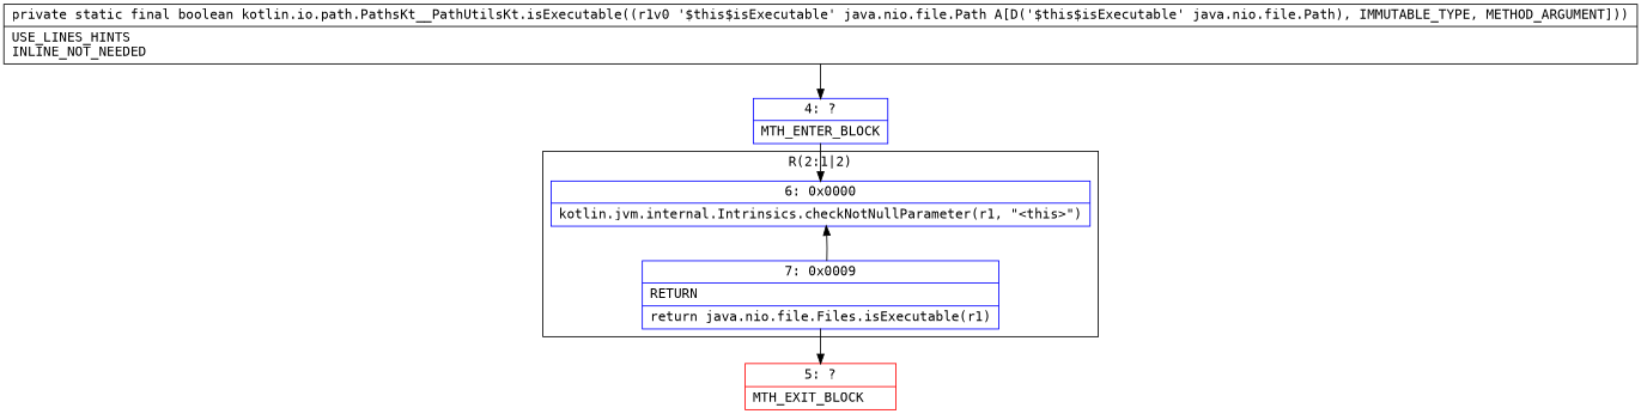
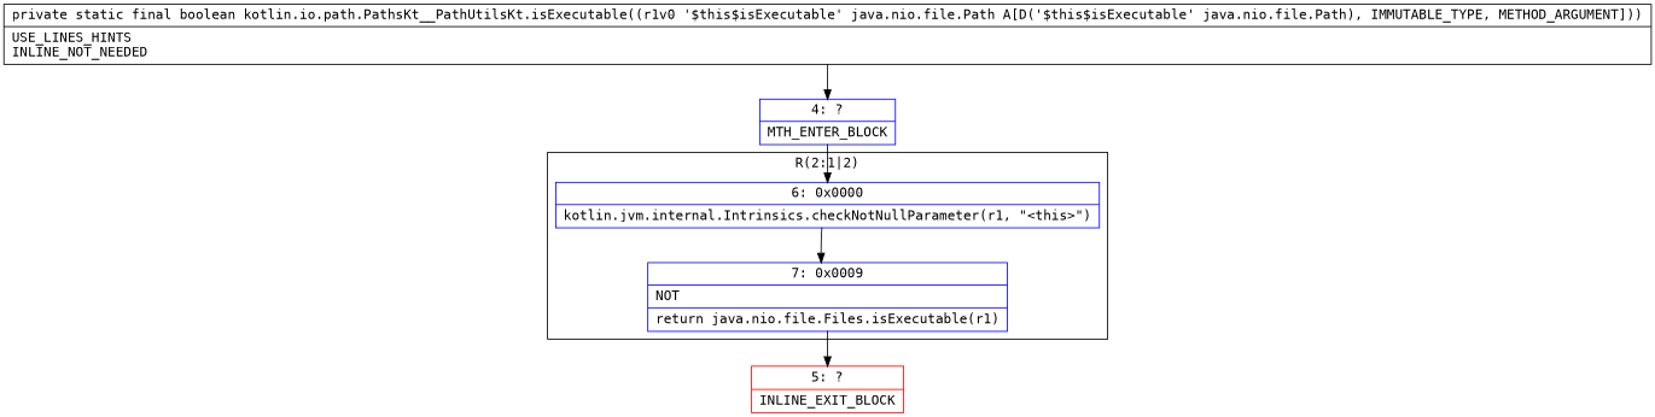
  digraph {
    fontname="DejaVu Sans Mono"
    node [color=blue fontname="DejaVu Sans Mono" shape=record]
    edge [fontname="DejaVu Sans Mono"]
    n1 [label="{6\:\ 0x0000|kotlin.jvm.internal.Intrinsics.checkNotNullParameter(r1, \"\<this\>\")\l}"]
-   n2 [label="{7\:\ 0x0009|RETURN\l|return java.nio.file.Files.isExecutable(r1)\l}"]
-   n3 [color=red label="{5\:\ ?|MTH_EXIT_BLOCK\l}"]
+   n2 [label="{7\:\ 0x0009|NOT\l|return java.nio.file.Files.isExecutable(r1)\l}"]
+   n3 [color=red label="{5\:\ ?|INLINE_EXIT_BLOCK\l}"]
    n4 [label="{4\:\ ?|MTH_ENTER_BLOCK\l}"]
    n5 [label="{private static final boolean kotlin.io.path.PathsKt__PathUtilsKt.isExecutable((r1v0 '$this$isExecutable' java.nio.file.Path A[D('$this$isExecutable' java.nio.file.Path), IMMUTABLE_TYPE, METHOD_ARGUMENT]))  | USE_LINES_HINTS\lINLINE_NOT_NEEDED\l}" color=""]
    subgraph cluster_1 {
      label="R(2:1|2)"
      n1
      n2
    }
-   n2 -> n1
+   n1 -> n2
    n2 -> n3
    n4 -> n1
    n5 -> n4
  }
